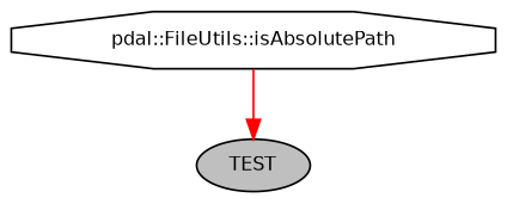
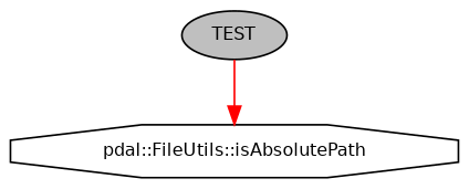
  digraph {
    rankdir=TB
    node [color=black fontname=Helvetica fontsize=10 style=filled]
    n1 [fillcolor=grey75 fontcolor=black height=0.2 label=TEST shape=ellipse width=0.4]
    n2 [fillcolor=white height=0.2 label="pdal::FileUtils::isAbsolutePath" shape=octagon width=0.4]
-   n2 -> n1 [color=red fontname=Helvetica fontsize=10 labelfontname=Helvetica labelfontsize=10 style=solid]
+   n1 -> n2 [color=red fontname=Helvetica fontsize=10 labelfontname=Helvetica labelfontsize=10 style=solid]
  }
